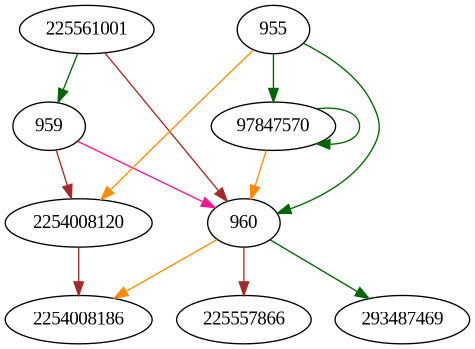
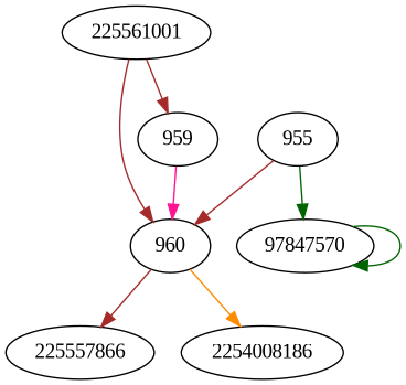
  digraph {
    fontname="Liberation Serif"
    node [fontname="Liberation Serif"]
    edge [color=brown fontname="Liberation Serif"]
    960
    225557866
-   293487469
    2254008186
    225561001
    959
-   2254008120
    97847570
    955
    960 -> 225557866
-   960 -> 293487469 [color=darkgreen]
    960 -> 2254008186 [color=darkorange]
    225561001 -> 960
-   225561001 -> 959 [color=darkgreen]
+   225561001 -> 959
    959 -> 960 [color=deeppink]
-   959 -> 2254008120
-   2254008120 -> 2254008186
-   97847570 -> 960 [color=darkorange]
    97847570 -> 97847570 [color=darkgreen]
-   955 -> 960 [color=darkgreen]
-   955 -> 2254008120 [color=darkorange]
+   955 -> 960
    955 -> 97847570 [color=darkgreen]
  }
